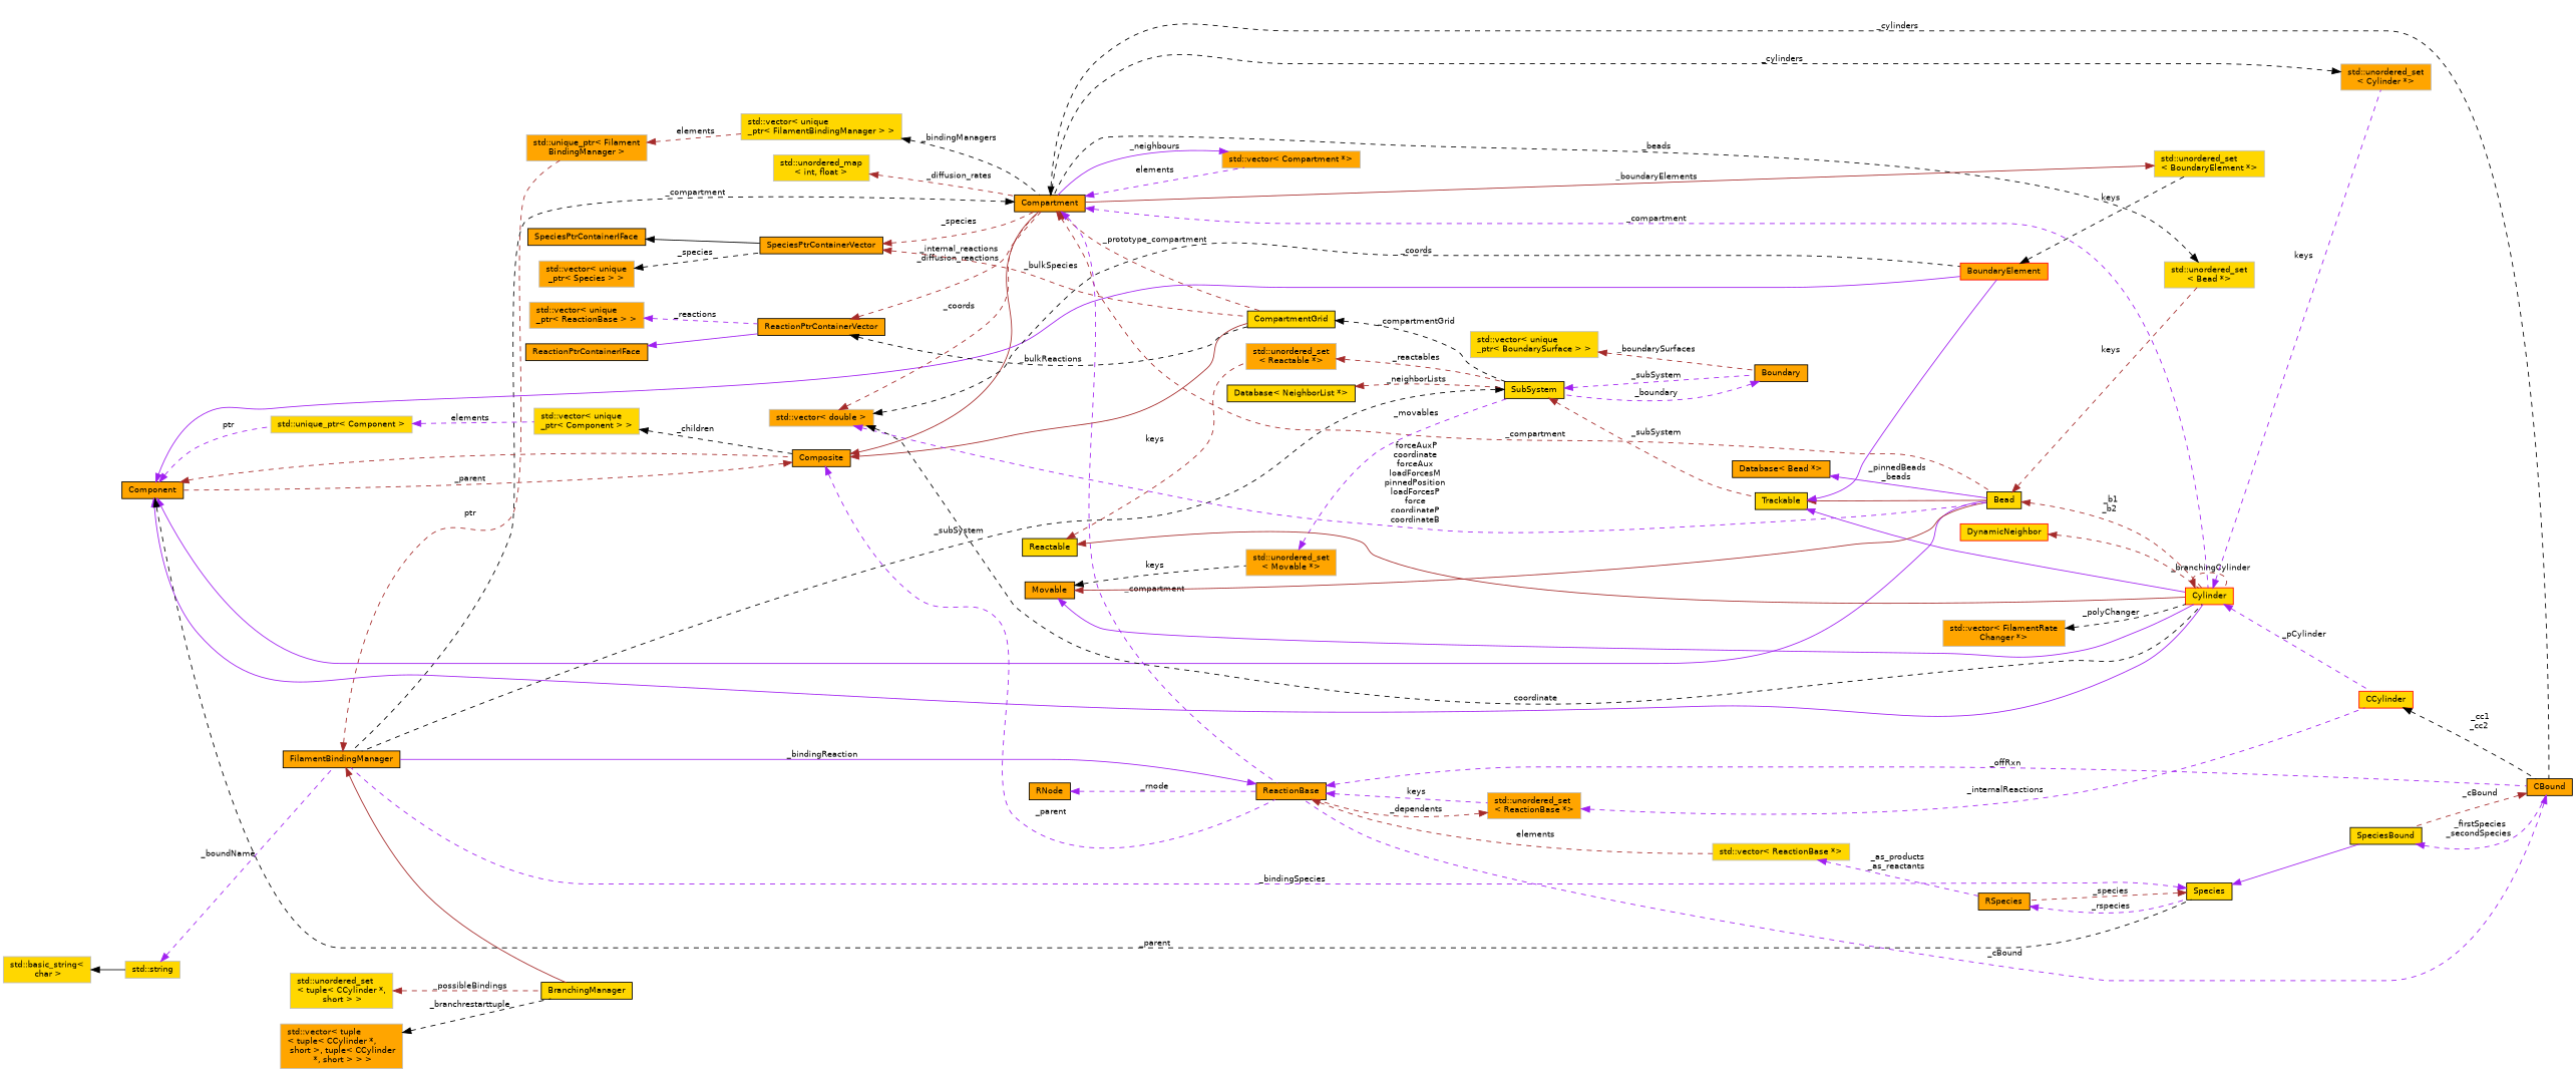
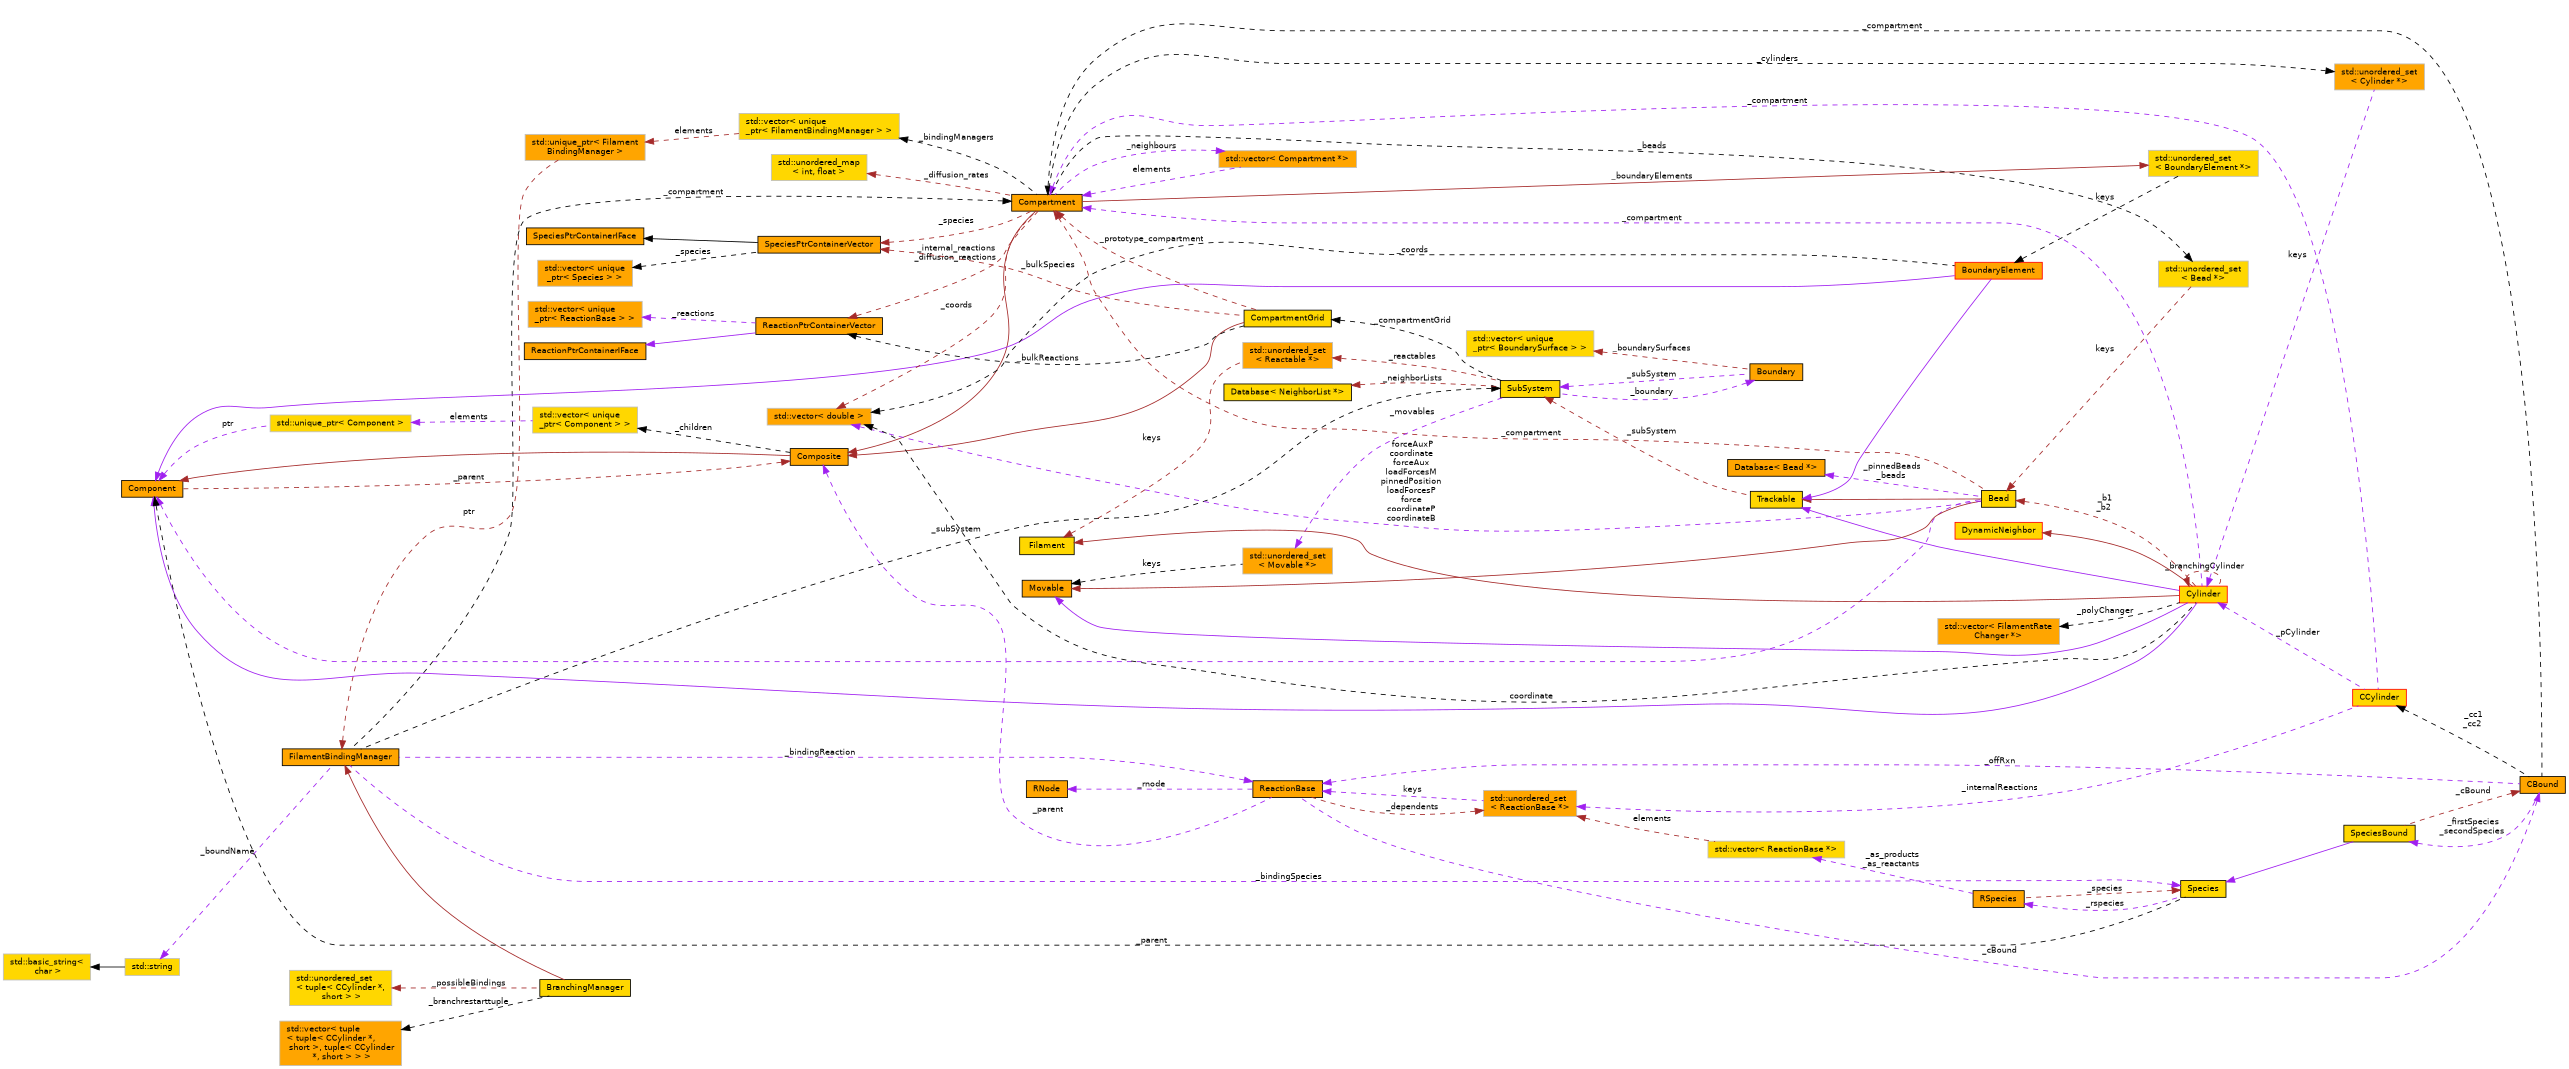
  digraph {
    rankdir=LR
    node [color=black fillcolor=orange fontname=Helvetica fontsize=10 shape=record style=filled]
    edge [color=purple dir=back fontname=Helvetica fontsize=10 labelfontname=Helvetica labelfontsize=10 style=dashed]
    n1 [fillcolor=gold fontcolor=black height=0.2 label=BranchingManager width=0.4]
    n2 [height=0.2 label=FilamentBindingManager width=0.4]
    n3 [color=grey75 height=0.2 label="std::unique_ptr\< Filament\lBindingManager \>" width=0.4]
    n4 [color=grey75 fillcolor=gold height=0.2 label="std::vector\< unique\l_ptr\< FilamentBindingManager \> \>" width=0.4]
    n5 [height=0.2 label=Compartment width=0.4]
    n6 [fillcolor=gold height=0.2 label=Bead width=0.4]
    n7 [fillcolor=gold height=0.2 label=CompartmentGrid width=0.4]
    n8 [color=grey75 height=0.2 label="std::vector\< Compartment *\>" width=0.4]
    n9 [color=red fillcolor=gold height=0.2 label=Cylinder width=0.4]
    n10 [height=0.2 label=CBound width=0.4]
    n11 [color=red fillcolor=gold height=0.2 label=CCylinder width=0.4]
    n12 [color=grey75 fillcolor=gold height=0.2 label="std::unordered_set\l\< Bead *\>" width=0.4]
    n13 [fillcolor=gold height=0.2 label=SubSystem width=0.4]
    n14 [color=grey75 height=0.2 label="std::unordered_set\l\< Cylinder *\>" width=0.4]
    n15 [height=0.2 label=ReactionBase width=0.4]
    n16 [fillcolor=gold height=0.2 label=SpeciesBound width=0.4]
    n17 [height=0.2 label=Composite width=0.4]
    n18 [height=0.2 label=Component width=0.4]
    n19 [fillcolor=gold height=0.2 label=Species width=0.4]
    n20 [color=grey75 fillcolor=gold height=0.2 label="std::unique_ptr\< Component \>" width=0.4]
    n21 [color=red height=0.2 label=BoundaryElement width=0.4]
    n22 [color=grey75 height=0.2 label="std::unordered_set\l\< ReactionBase *\>" width=0.4]
    n23 [color=grey75 fillcolor=gold height=0.2 label="std::vector\< ReactionBase *\>" width=0.4]
    n24 [height=0.2 label=RSpecies width=0.4]
    n25 [color=grey75 fillcolor=gold height=0.2 label="std::vector\< unique\l_ptr\< Component \> \>" width=0.4]
    n26 [color=grey75 fillcolor=gold height=0.2 label="std::unordered_set\l\< BoundaryElement *\>" width=0.4]
    n27 [fillcolor=gold height=0.2 label=Trackable width=0.4]
    n28 [height=0.2 label=Boundary width=0.4]
    n29 [color=grey75 height=0.2 label="std::unordered_set\l\< Movable *\>" width=0.4]
    n30 [height=0.2 label=Movable width=0.4]
    n31 [color=grey75 height=0.2 label="std::unordered_set\l\< Reactable *\>" width=0.4]
-   n32 [fillcolor=gold height=0.2 label=Reactable width=0.4]
+   n32 [fillcolor=gold height=0.2 label=Filament width=0.4]
    n33 [color=grey75 fillcolor=gold height=0.2 label="std::vector\< unique\l_ptr\< BoundarySurface \> \>" width=0.4]
    n34 [height=0.2 label=ReactionPtrContainerVector width=0.4]
    n35 [height=0.2 label=ReactionPtrContainerIFace width=0.4]
    n36 [color=grey75 height=0.2 label="std::vector\< unique\l_ptr\< ReactionBase \> \>" width=0.4]
    n37 [height=0.2 label=SpeciesPtrContainerVector width=0.4]
    n38 [height=0.2 label=SpeciesPtrContainerIFace width=0.4]
    n39 [color=grey75 height=0.2 label="std::vector\< unique\l_ptr\< Species \> \>" width=0.4]
    n40 [fillcolor=gold height=0.2 label="Database\< NeighborList *\>" width=0.4]
    n41 [height=0.2 label="Database\< Bead *\>" width=0.4]
    n42 [color=grey75 height=0.2 label="std::vector\< double \>" width=0.4]
    n43 [color=red fillcolor=gold height=0.2 label=DynamicNeighbor width=0.4]
    n44 [color=grey75 height=0.2 label="std::vector\< FilamentRate\lChanger *\>" width=0.4]
    n45 [color=grey75 fillcolor=gold height=0.2 label="std::unordered_map\l\< int, float \>" width=0.4]
    n46 [color=grey75 fillcolor=gold height=0.2 label="std::string" width=0.4]
    n47 [color=grey75 fillcolor=gold height=0.2 label="std::basic_string\<\l char \>" width=0.4]
    n48 [height=0.2 label=RNode width=0.4]
    n49 [color=grey75 fillcolor=gold height=0.2 label="std::unordered_set\l\< tuple\< CCylinder *,\l short \> \>" width=0.4]
    n50 [color=grey75 height=0.2 label="std::vector\< tuple\l\< tuple\< CCylinder *,\l short \>, tuple\< CCylinder\l *, short \> \> \>" width=0.4]
    n2 -> n1 [color=brown style=solid]
    n2 -> n3 [color=brown label=" ptr"]
    n3 -> n4 [color=brown label=" elements"]
    n4 -> n5 [color=black label=" _bindingManagers"]
    n5 -> n2 [color=black label=" _compartment"]
    n5 -> n6 [color=brown label=" _compartment"]
    n5 -> n7 [color=brown label=" _prototype_compartment"]
    n5 -> n8 [label=" elements"]
    n5 -> n9 [label=" _compartment"]
-   n5 -> n10 [color=black label=" _cylinders"]
-   n5 -> n15 [label=" _compartment"]
+   n5 -> n10 [color=black label=" _compartment"]
+   n5 -> n11 [label=" _compartment"]
    n6 -> n9 [color=brown label=" _b1\n_b2"]
    n6 -> n12 [color=brown label=" keys"]
    n7 -> n13 [color=black label=" _compartmentGrid"]
-   n8 -> n5 [label=" _neighbours" style=solid]
+   n8 -> n5 [label=" _neighbours"]
    n9 -> n9 [color=brown label=" _branchingCylinder"]
    n9 -> n11 [label=" _pCylinder"]
    n9 -> n14 [label=" keys"]
    n10 -> n15 [label=" _cBound"]
    n10 -> n16 [color=brown label=" _cBound"]
    n11 -> n10 [color=black label=" _cc1\n_cc2"]
    n12 -> n5 [color=black label=" _beads"]
    n13 -> n2 [color=black label=" _subSystem"]
    n13 -> n27 [color=brown label=" _subSystem"]
    n13 -> n28 [label=" _subSystem"]
    n14 -> n5 [color=black label=" _cylinders"]
-   n15 -> n2 [label=" _bindingReaction" style=solid]
+   n15 -> n2 [label=" _bindingReaction"]
    n15 -> n10 [label=" _offRxn"]
    n15 -> n22 [label=" keys"]
-   n15 -> n23 [color=brown label=" elements"]
+   n22 -> n23 [color=brown label=" elements"]
    n16 -> n10 [label=" _firstSpecies\n_secondSpecies"]
    n17 -> n5 [color=brown style=solid]
    n17 -> n7 [color=brown style=solid]
    n17 -> n15 [label=" _parent"]
    n17 -> n18 [color=brown label=" _parent"]
-   n18 -> n6 [style=solid]
+   n18 -> n6
    n18 -> n9 [style=solid]
-   n18 -> n17 [color=brown]
+   n18 -> n17 [color=brown style=solid]
    n18 -> n19 [color=black label=" _parent"]
    n18 -> n20 [label=" ptr"]
    n18 -> n21 [style=solid]
    n19 -> n2 [label=" _bindingSpecies"]
    n19 -> n16 [style=solid]
    n19 -> n24 [color=brown label=" _species"]
    n20 -> n25 [label=" elements"]
    n21 -> n26 [color=black label=" keys"]
    n22 -> n11 [label=" _internalReactions"]
    n22 -> n15 [color=brown label=" _dependents"]
    n23 -> n24 [label=" _as_products\n_as_reactants"]
    n24 -> n19 [label=" _rspecies"]
    n25 -> n17 [color=black label=" _children"]
    n26 -> n5 [color=brown label=" _boundaryElements" style=solid]
    n27 -> n6 [color=brown style=solid]
    n27 -> n9 [style=solid]
    n27 -> n21 [style=solid]
    n28 -> n13 [label=" _boundary"]
    n29 -> n13 [label=" _movables"]
    n30 -> n6 [color=brown style=solid]
    n30 -> n9 [style=solid]
    n30 -> n29 [color=black label=" keys"]
    n31 -> n13 [color=brown label=" _reactables"]
    n32 -> n9 [color=brown style=solid]
    n32 -> n31 [color=brown label=" keys"]
    n33 -> n28 [color=brown label=" _boundarySurfaces"]
    n34 -> n5 [color=brown label=" _internal_reactions\n_diffusion_reactions"]
    n34 -> n7 [color=black label=" _bulkReactions"]
    n35 -> n34 [style=solid]
    n36 -> n34 [label=" _reactions"]
    n37 -> n5 [color=brown label=" _species"]
    n37 -> n7 [color=brown label=" _bulkSpecies"]
    n38 -> n37 [color=black style=solid]
    n39 -> n37 [color=black label=" _species"]
    n40 -> n13 [color=brown label=" _neighborLists"]
-   n41 -> n6 [label=" _pinnedBeads\n_beads" style=solid]
+   n41 -> n6 [label=" _pinnedBeads\n_beads"]
    n42 -> n5 [color=brown label=" _coords"]
    n42 -> n6 [label=" forceAuxP\ncoordinate\nforceAux\nloadForcesM\npinnedPosition\nloadForcesP\nforce\ncoordinateP\ncoordinateB"]
    n42 -> n9 [color=black label=" coordinate"]
    n42 -> n21 [color=black label=" _coords"]
-   n43 -> n9 [color=brown]
+   n43 -> n9 [color=brown style=solid]
    n44 -> n9 [color=black label=" _polyChanger"]
    n45 -> n5 [color=brown label=" _diffusion_rates"]
    n46 -> n2 [label=" _boundName"]
    n47 -> n46 [color=black style=solid]
    n48 -> n15 [label=" _rnode"]
    n49 -> n1 [color=brown label=" _possibleBindings"]
    n50 -> n1 [color=black label=" _branchrestarttuple"]
  }
